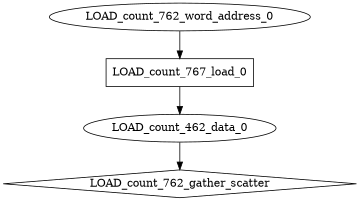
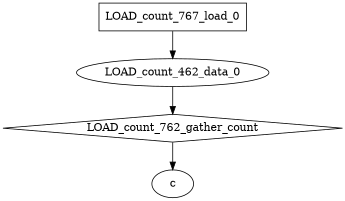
  digraph {
    node [shape=ellipse]
    n1 [label=LOAD_count_462_data_0]
-   LOAD_count_762_gather_scatter [shape=diamond]
+   LOAD_count_762_gather_scatter [shape=diamond label=LOAD_count_762_gather_count]
+   c [shape=""]
    n4 [label=LOAD_count_767_load_0 shape=rectangle]
-   LOAD_count_762_word_address_0
    n1 -> LOAD_count_762_gather_scatter
+   LOAD_count_762_gather_scatter -> c
    n4 -> n1
-   LOAD_count_762_word_address_0 -> n4
  }
